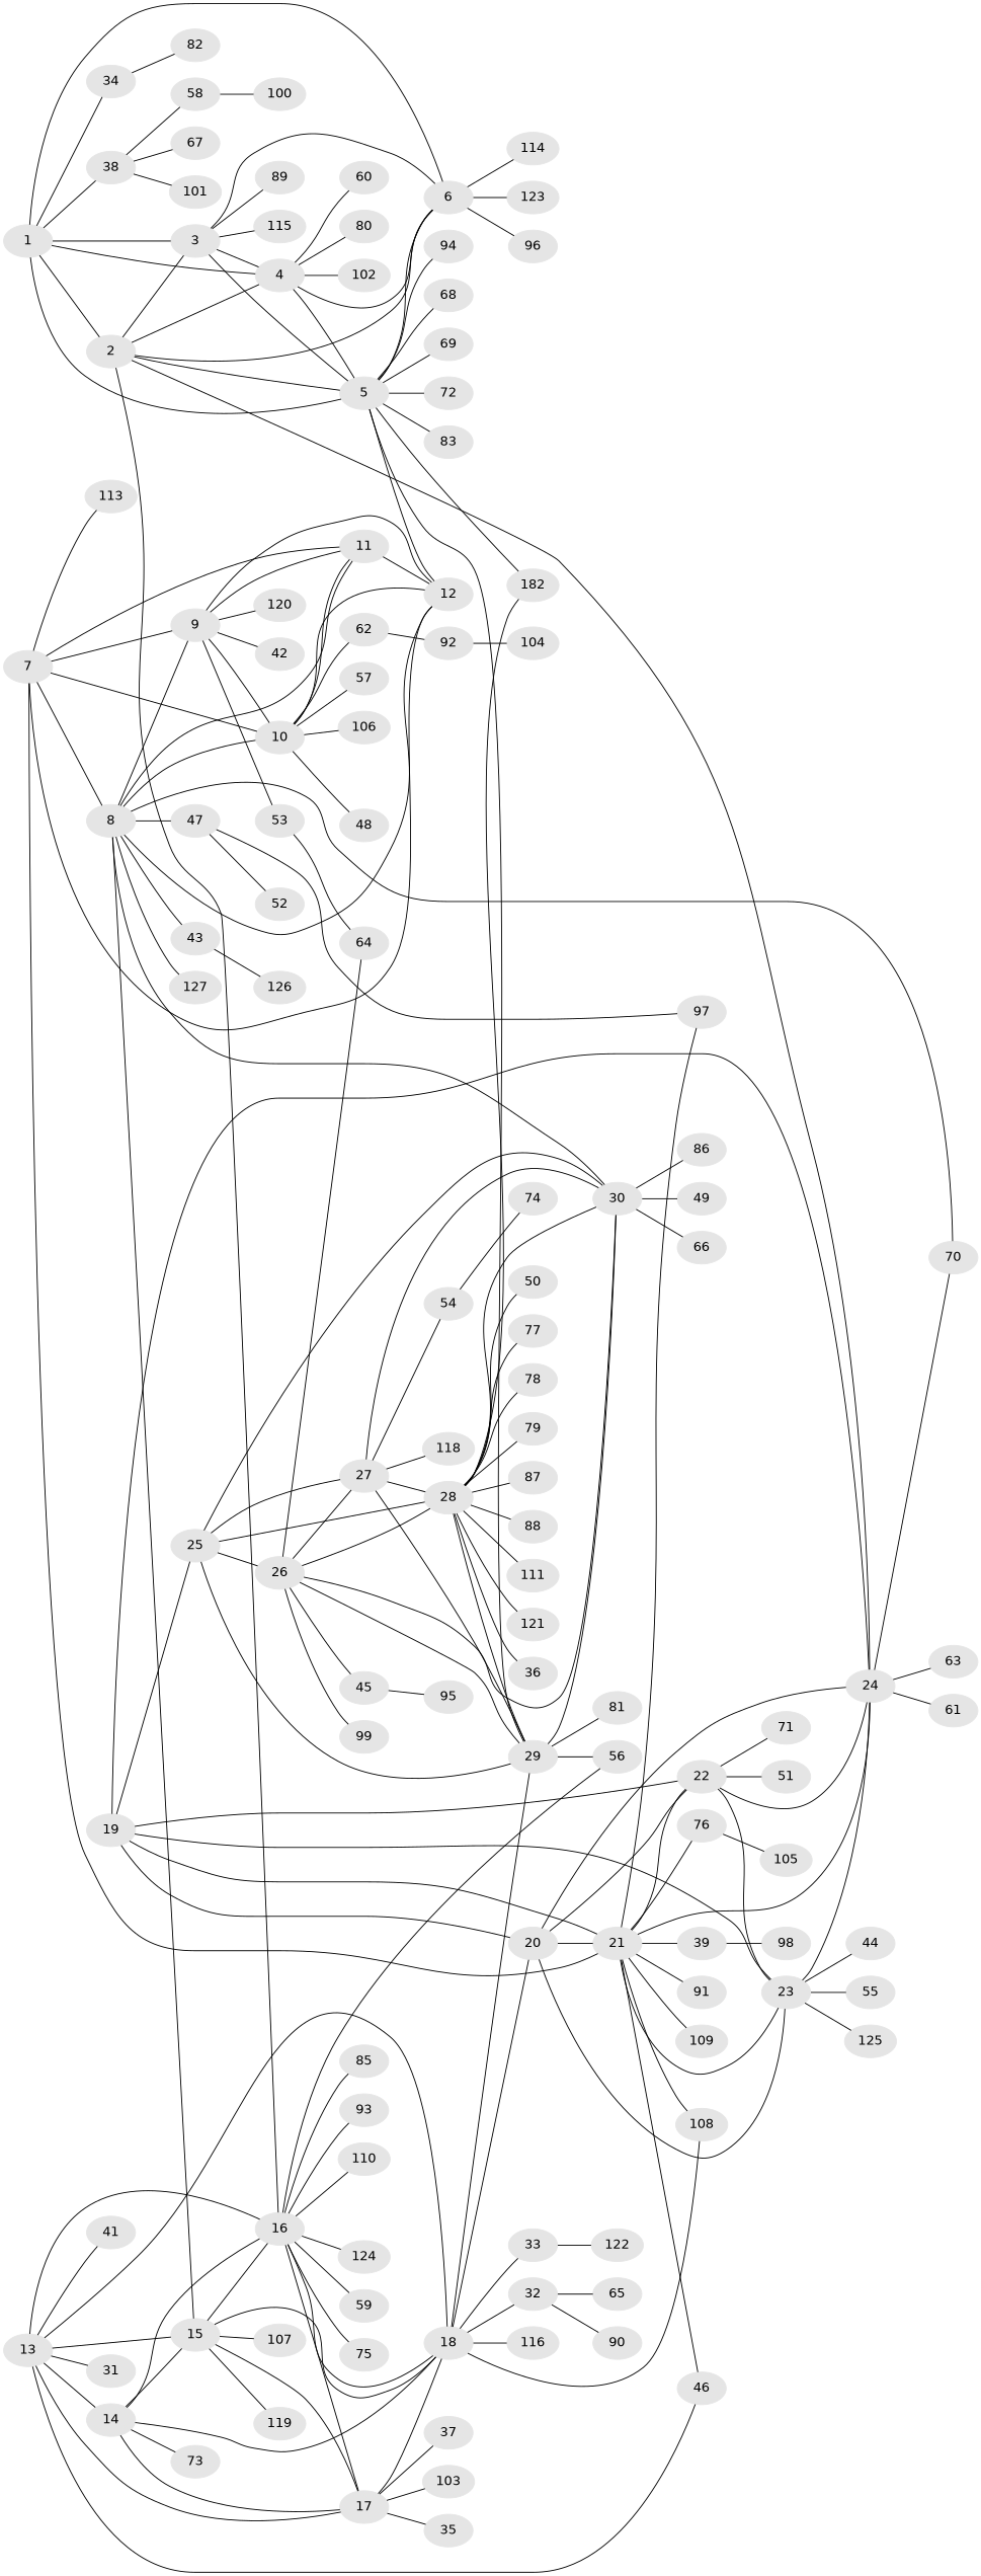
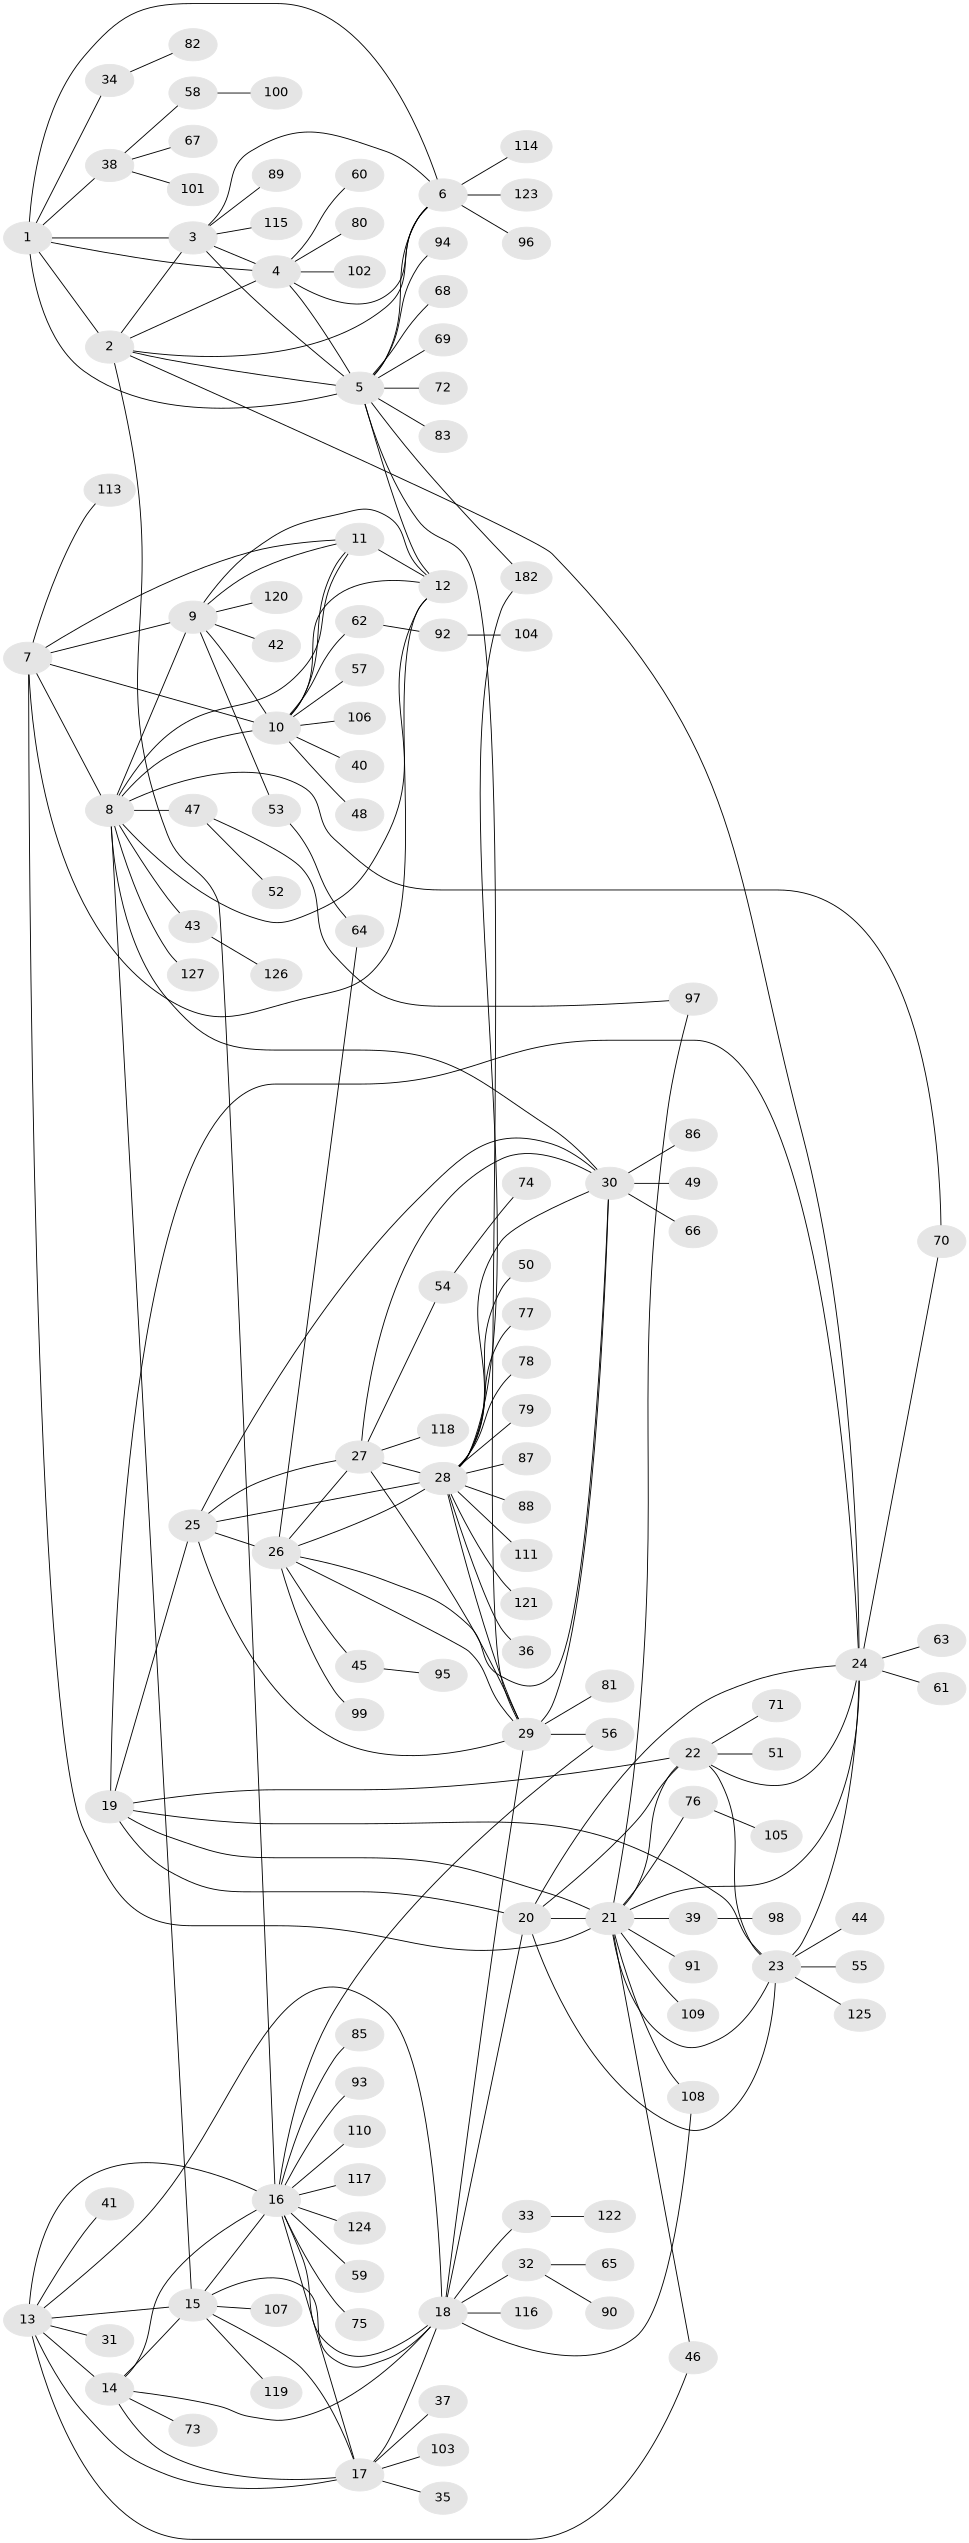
  graph {
    fontname="DejaVu Sans"
    rankdir=LR
    node [color=gray90 fontname="DejaVu Sans" style=filled]
    edge [fontname="DejaVu Sans"]
    1
    2
    3
    4
    5
    6
    34
    38
    16
    24
    89
    115
    60
    80
    102
    12
    29
    68
    69
    72
    83
    94
    n23 [label=182]
    96
    114
    123
    82
    58
    67
    101
    17
    18
    56
    59
    75
    85
    93
    110
+   117
    124
    70
    61
    63
    30
    81
    7
    8
    9
    10
    11
    21
    113
    15
    43
    47
    127
    42
    53
    120
+   40
    48
    57
    62
    106
    46
    108
    22
    23
    39
    76
    91
    97
    109
    107
    119
    49
    66
    86
    126
    52
    64
    92
    13
    14
    31
    41
    73
    35
    37
    103
    20
    32
    33
    116
    65
    90
    122
    19
    25
    51
    71
    44
    55
    125
    26
    27
    28
    98
    105
    45
    99
    54
    118
    36
    50
    77
    78
    79
    87
    88
    111
    121
    95
    74
    100
    104
    1 -- 2
    1 -- 3
    1 -- 4
    1 -- 5
    1 -- 6
    1 -- 34
    1 -- 38
    2 -- 3
    2 -- 4
    2 -- 5
    2 -- 6
    2 -- 16
    2 -- 24
    3 -- 4
    3 -- 5
    3 -- 6
    3 -- 89
    3 -- 115
    4 -- 5
    4 -- 6
    4 -- 60
    4 -- 80
    4 -- 102
    5 -- 6
    5 -- 12
    5 -- 29
    5 -- 68
    5 -- 69
    5 -- 72
    5 -- 83
    5 -- 94
    5 -- n23
    6 -- 96
    6 -- 114
    6 -- 123
    34 -- 82
    38 -- 58
    38 -- 67
    38 -- 101
    16 -- 17
    16 -- 18
    16 -- 56
    16 -- 59
    16 -- 75
    16 -- 85
    16 -- 93
    16 -- 110
+   16 -- 117
    16 -- 124
    24 -- 70
    24 -- 61
    24 -- 63
    29 -- 56
    29 -- 30
    29 -- 81
    58 -- 100
    17 -- 18
    17 -- 35
    17 -- 37
    17 -- 103
    18 -- 29
    18 -- 108
    18 -- 20
    18 -- 32
    18 -- 33
    18 -- 116
    30 -- 49
    30 -- 66
    30 -- 86
    7 -- 12
    7 -- 8
    7 -- 9
    7 -- 10
    7 -- 11
    7 -- 21
    7 -- 113
    8 -- 12
    8 -- 70
    8 -- 30
    8 -- 9
    8 -- 10
    8 -- 11
    8 -- 15
    8 -- 43
    8 -- 47
    8 -- 127
    9 -- 12
    9 -- 10
    9 -- 11
    9 -- 42
    9 -- 53
    9 -- 120
    10 -- 12
    10 -- 11
+   10 -- 40
    10 -- 48
    10 -- 57
    10 -- 62
    10 -- 106
    11 -- 12
    21 -- 24
    21 -- 46
    21 -- 108
    21 -- 22
    21 -- 23
    21 -- 39
    21 -- 76
    21 -- 91
    21 -- 97
    21 -- 109
    15 -- 16
    15 -- 17
    15 -- 18
    15 -- 107
    15 -- 119
    43 -- 126
    47 -- 97
    47 -- 52
    53 -- 64
    62 -- 92
    22 -- 24
    22 -- 23
    22 -- 51
    22 -- 71
    23 -- 24
    23 -- 44
    23 -- 55
    23 -- 125
    39 -- 98
    76 -- 105
    92 -- 104
    13 -- 16
    13 -- 17
    13 -- 18
    13 -- 15
    13 -- 46
    13 -- 14
    13 -- 31
    13 -- 41
    14 -- 16
    14 -- 17
    14 -- 18
    14 -- 15
    14 -- 73
    20 -- 24
    20 -- 21
    20 -- 22
    20 -- 23
    32 -- 65
    32 -- 90
    33 -- 122
    19 -- 24
    19 -- 21
    19 -- 22
    19 -- 23
    19 -- 20
    19 -- 25
    25 -- 29
    25 -- 30
    25 -- 26
    25 -- 27
    25 -- 28
    26 -- 29
    26 -- 30
    26 -- 64
    26 -- 27
    26 -- 28
    26 -- 45
    26 -- 99
    27 -- 29
    27 -- 30
    27 -- 28
    27 -- 54
    27 -- 118
    28 -- 29
    28 -- n23
    28 -- 30
    28 -- 36
    28 -- 50
    28 -- 77
    28 -- 78
    28 -- 79
    28 -- 87
    28 -- 88
    28 -- 111
    28 -- 121
    45 -- 95
    54 -- 74
  }
